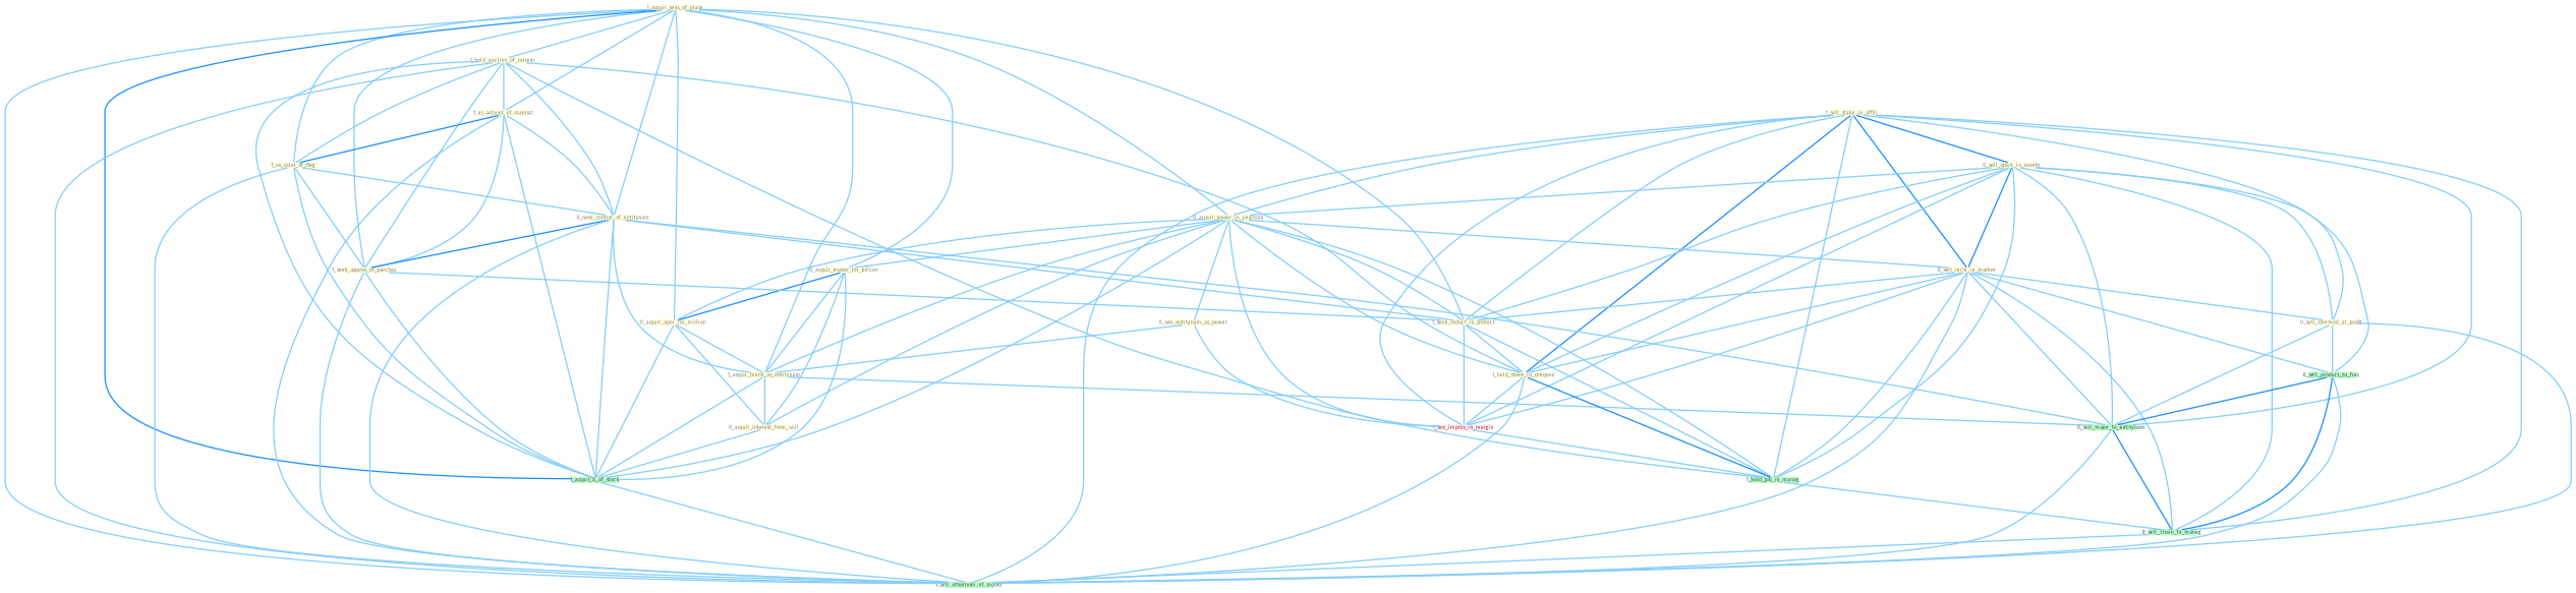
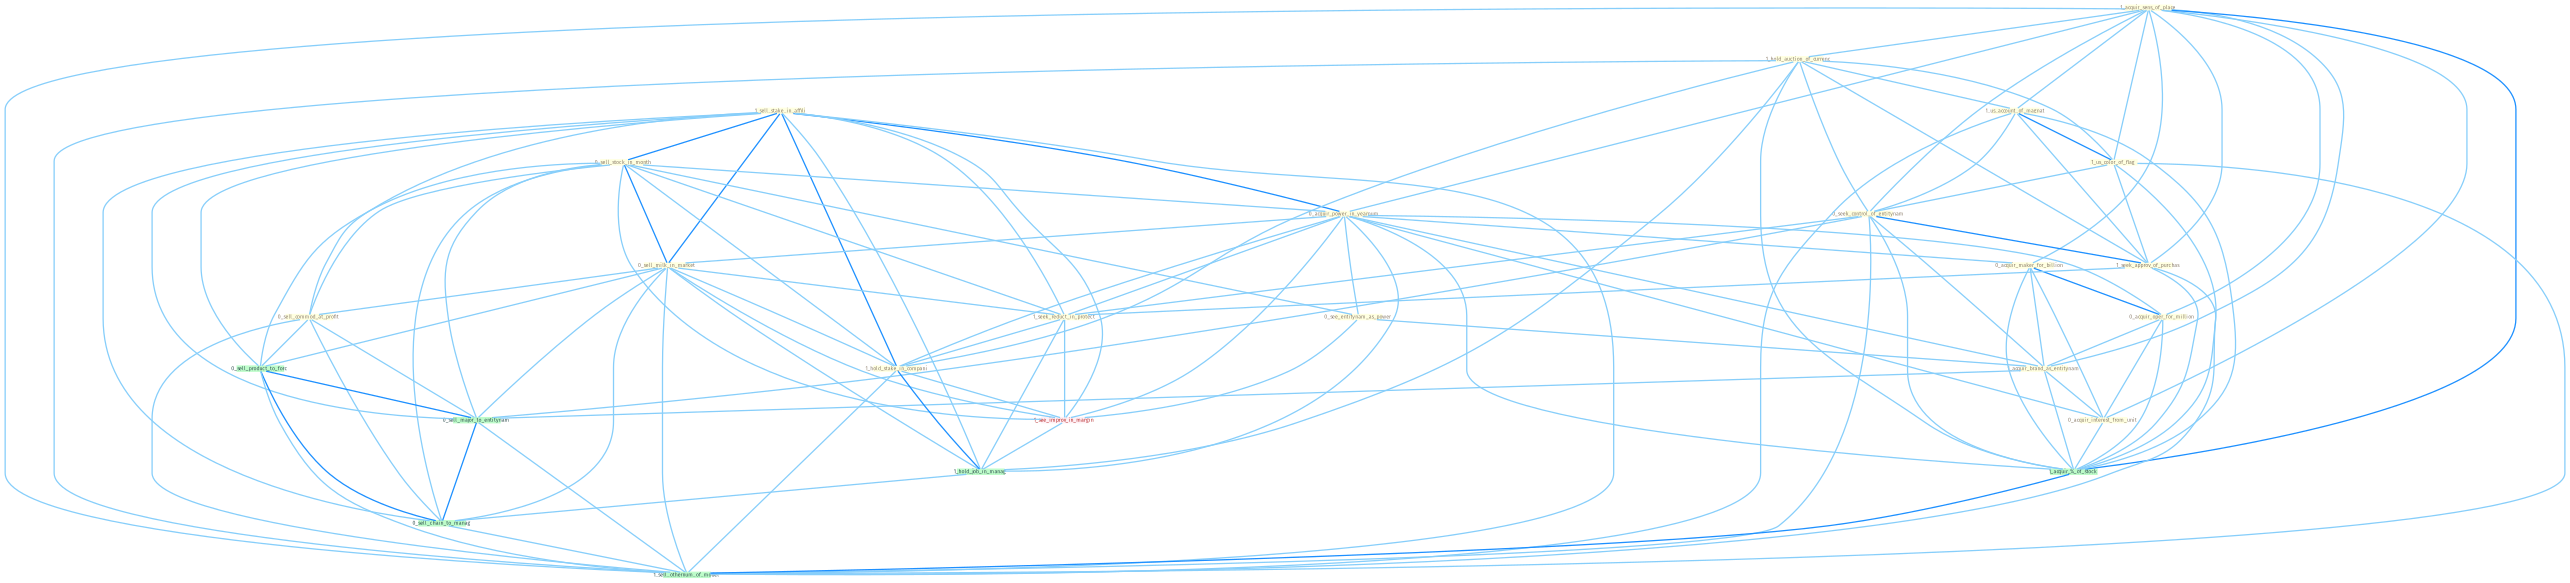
  graph {
    fontname="Fira Sans"
    node [color="#ffffe0" fixedsize=true fontcolor="#8b7d6b" fontname="Fira Sans" fontsize=4 shape=polygon style=filled]
    edge [color="#87cefa" fontname="Fira Sans" w=1]
    "1_sell_stake_in_affili " [height=.06 width=.5]
    "1_acquir_sens_of_place " [height=.06 width=.5]
    "0_sell_stock_in_month " [height=.06 width=.5]
    n4 [height=.06 label="0_acquir_power_in_yearnum" width=.5]
    "1_hold_auction_of_currenc " [height=.06 width=.5]
    "0_acquir_maker_for_billion " [height=.06 width=.5]
    "1_us_account_of_magnat " [height=.06 width=.5]
    "1_us_color_of_flag " [height=.06 width=.5]
    "0_seek_control_of_entitynam " [height=.06 width=.5]
    "0_acquir_oper_for_million " [height=.06 width=.5]
    "0_sell_milk_in_market " [height=.06 width=.5]
    "1_seek_approv_of_purchas " [height=.06 width=.5]
    "1_seek_reduct_in_protect " [height=.06 width=.5]
    "0_see_entitynam_as_power " [height=.06 width=.5]
    "1_acquir_brand_as_entitynam " [height=.06 width=.5]
    "1_hold_stake_in_compani " [height=.06 width=.5]
    "0_acquir_interest_from_unit " [height=.06 width=.5]
    "0_sell_commod_at_profit " [height=.06 width=.5]
    "1_see_improv_in_margin " [color="#fff0f5" fontcolor="#b22222" height=.06 width=.5]
    "1_hold_job_in_manag " [color="#BDFCC9" fontcolor="#2f4f4f" height=.06 width=.5]
    "0_sell_product_to_forc " [color="#BDFCC9" fontcolor="#2f4f4f" height=.06 width=.5]
    "0_sell_major_to_entitynam " [color="#BDFCC9" fontcolor="#2f4f4f" height=.06 width=.5]
    "0_sell_chain_to_manag " [color="#BDFCC9" fontcolor="#2f4f4f" height=.06 width=.5]
    "1_sell_othernum_of_model " [color="#BDFCC9" fontcolor="#2f4f4f" height=.06 width=.5]
    "1_acquir_%_of_stock " [color="#BDFCC9" fontcolor="#2f4f4f" height=.06 width=.5]
    subgraph sub_1 {
      "1_sell_stake_in_affili "
      "1_acquir_sens_of_place "
      "0_sell_stock_in_month "
      n4
      "1_hold_auction_of_currenc "
      "0_acquir_maker_for_billion "
      "1_us_account_of_magnat "
      "1_us_color_of_flag "
      "0_seek_control_of_entitynam "
      "0_acquir_oper_for_million "
      "0_sell_milk_in_market "
      "1_seek_approv_of_purchas "
      "1_seek_reduct_in_protect "
      "0_see_entitynam_as_power "
      "1_acquir_brand_as_entitynam "
      "1_hold_stake_in_compani "
      "0_acquir_interest_from_unit "
      "0_sell_commod_at_profit "
    }
    subgraph sub_2 {
      "1_see_improv_in_margin "
    }
    "1_sell_stake_in_affili " -- "0_sell_stock_in_month " [color="#1e90ff" w=2]
-   "1_sell_stake_in_affili " -- n4
+   "1_sell_stake_in_affili " -- n4 [color="#1e90ff"]
    "1_sell_stake_in_affili " -- "0_sell_milk_in_market " [color="#1e90ff" w=2]
    "1_sell_stake_in_affili " -- "1_seek_reduct_in_protect "
    "1_sell_stake_in_affili " -- "1_hold_stake_in_compani " [color="#1e90ff" w=2]
    "1_sell_stake_in_affili " -- "0_sell_commod_at_profit "
    "1_sell_stake_in_affili " -- "1_see_improv_in_margin "
    "1_sell_stake_in_affili " -- "1_hold_job_in_manag "
+   "1_sell_stake_in_affili " -- "0_sell_product_to_forc "
    "1_sell_stake_in_affili " -- "0_sell_major_to_entitynam "
    "1_sell_stake_in_affili " -- "0_sell_chain_to_manag "
    "1_sell_stake_in_affili " -- "1_sell_othernum_of_model "
    "1_acquir_sens_of_place " -- n4
    "1_acquir_sens_of_place " -- "1_hold_auction_of_currenc "
    "1_acquir_sens_of_place " -- "0_acquir_maker_for_billion "
    "1_acquir_sens_of_place " -- "1_us_account_of_magnat "
    "1_acquir_sens_of_place " -- "1_us_color_of_flag "
    "1_acquir_sens_of_place " -- "0_seek_control_of_entitynam "
    "1_acquir_sens_of_place " -- "0_acquir_oper_for_million "
    "1_acquir_sens_of_place " -- "1_seek_approv_of_purchas "
    "1_acquir_sens_of_place " -- "1_acquir_brand_as_entitynam "
-   "1_acquir_sens_of_place " -- "1_seek_reduct_in_protect "
+   "1_acquir_sens_of_place " -- "0_acquir_interest_from_unit "
    "1_acquir_sens_of_place " -- "1_sell_othernum_of_model "
    "1_acquir_sens_of_place " -- "1_acquir_%_of_stock " [color="#1e90ff" w=2]
    "0_sell_stock_in_month " -- n4
    "0_sell_stock_in_month " -- "0_sell_milk_in_market " [color="#1e90ff" w=2]
    "0_sell_stock_in_month " -- "1_seek_reduct_in_protect "
    "0_sell_stock_in_month " -- "1_hold_stake_in_compani "
    "0_sell_stock_in_month " -- "0_sell_commod_at_profit "
    "0_sell_stock_in_month " -- "1_see_improv_in_margin "
-   "0_sell_stock_in_month " -- "1_hold_job_in_manag "
+   "0_sell_stock_in_month " -- "0_see_entitynam_as_power "
    "0_sell_stock_in_month " -- "0_sell_product_to_forc "
    "0_sell_stock_in_month " -- "0_sell_major_to_entitynam "
    "0_sell_stock_in_month " -- "0_sell_chain_to_manag "
    n4 -- "0_acquir_maker_for_billion "
    n4 -- "0_acquir_oper_for_million "
    n4 -- "0_sell_milk_in_market "
    n4 -- "1_seek_reduct_in_protect "
    n4 -- "0_see_entitynam_as_power "
    n4 -- "1_acquir_brand_as_entitynam "
    n4 -- "1_hold_stake_in_compani "
    n4 -- "0_acquir_interest_from_unit "
    n4 -- "1_see_improv_in_margin "
    n4 -- "1_hold_job_in_manag "
    n4 -- "1_acquir_%_of_stock "
    "1_hold_auction_of_currenc " -- "1_us_account_of_magnat "
    "1_hold_auction_of_currenc " -- "1_us_color_of_flag "
    "1_hold_auction_of_currenc " -- "0_seek_control_of_entitynam "
    "1_hold_auction_of_currenc " -- "1_seek_approv_of_purchas "
    "1_hold_auction_of_currenc " -- "1_hold_stake_in_compani "
    "1_hold_auction_of_currenc " -- "1_hold_job_in_manag "
    "1_hold_auction_of_currenc " -- "1_sell_othernum_of_model "
    "1_hold_auction_of_currenc " -- "1_acquir_%_of_stock "
    "0_acquir_maker_for_billion " -- "0_acquir_oper_for_million " [color="#1e90ff" w=2]
    "0_acquir_maker_for_billion " -- "1_acquir_brand_as_entitynam "
    "0_acquir_maker_for_billion " -- "0_acquir_interest_from_unit "
    "0_acquir_maker_for_billion " -- "1_acquir_%_of_stock "
    "1_us_account_of_magnat " -- "1_us_color_of_flag " [color="#1e90ff" w=2]
    "1_us_account_of_magnat " -- "0_seek_control_of_entitynam "
    "1_us_account_of_magnat " -- "1_seek_approv_of_purchas "
    "1_us_account_of_magnat " -- "1_sell_othernum_of_model "
    "1_us_account_of_magnat " -- "1_acquir_%_of_stock "
    "1_us_color_of_flag " -- "0_seek_control_of_entitynam "
    "1_us_color_of_flag " -- "1_seek_approv_of_purchas "
    "1_us_color_of_flag " -- "1_sell_othernum_of_model "
    "1_us_color_of_flag " -- "1_acquir_%_of_stock "
    "0_seek_control_of_entitynam " -- "1_seek_approv_of_purchas " [color="#1e90ff" w=2]
    "0_seek_control_of_entitynam " -- "1_seek_reduct_in_protect "
    "0_seek_control_of_entitynam " -- "1_acquir_brand_as_entitynam "
    "0_seek_control_of_entitynam " -- "0_sell_major_to_entitynam "
    "0_seek_control_of_entitynam " -- "1_sell_othernum_of_model "
    "0_seek_control_of_entitynam " -- "1_acquir_%_of_stock "
    "0_acquir_oper_for_million " -- "1_acquir_brand_as_entitynam "
    "0_acquir_oper_for_million " -- "0_acquir_interest_from_unit "
    "0_acquir_oper_for_million " -- "1_acquir_%_of_stock "
    "0_sell_milk_in_market " -- "1_seek_reduct_in_protect "
    "0_sell_milk_in_market " -- "1_hold_stake_in_compani "
    "0_sell_milk_in_market " -- "0_sell_commod_at_profit "
    "0_sell_milk_in_market " -- "1_see_improv_in_margin "
    "0_sell_milk_in_market " -- "1_hold_job_in_manag "
    "0_sell_milk_in_market " -- "0_sell_product_to_forc "
    "0_sell_milk_in_market " -- "0_sell_major_to_entitynam "
    "0_sell_milk_in_market " -- "0_sell_chain_to_manag "
    "0_sell_milk_in_market " -- "1_sell_othernum_of_model "
    "1_seek_approv_of_purchas " -- "1_seek_reduct_in_protect "
    "1_seek_approv_of_purchas " -- "1_sell_othernum_of_model "
    "1_seek_approv_of_purchas " -- "1_acquir_%_of_stock "
    "1_seek_reduct_in_protect " -- "1_hold_stake_in_compani "
    "1_seek_reduct_in_protect " -- "1_see_improv_in_margin "
    "1_seek_reduct_in_protect " -- "1_hold_job_in_manag "
    "0_see_entitynam_as_power " -- "1_acquir_brand_as_entitynam "
    "0_see_entitynam_as_power " -- "1_see_improv_in_margin "
    "1_acquir_brand_as_entitynam " -- "0_acquir_interest_from_unit "
    "1_acquir_brand_as_entitynam " -- "0_sell_major_to_entitynam "
    "1_acquir_brand_as_entitynam " -- "1_acquir_%_of_stock "
    "1_hold_stake_in_compani " -- "1_see_improv_in_margin "
    "1_hold_stake_in_compani " -- "1_hold_job_in_manag " [color="#1e90ff" w=2]
    "1_hold_stake_in_compani " -- "1_sell_othernum_of_model "
    "0_acquir_interest_from_unit " -- "1_acquir_%_of_stock "
    "0_sell_commod_at_profit " -- "0_sell_product_to_forc "
    "0_sell_commod_at_profit " -- "0_sell_major_to_entitynam "
+   "0_sell_commod_at_profit " -- "0_sell_chain_to_manag "
    "0_sell_commod_at_profit " -- "1_sell_othernum_of_model "
    "1_see_improv_in_margin " -- "1_hold_job_in_manag "
    "1_hold_job_in_manag " -- "0_sell_chain_to_manag "
    "0_sell_product_to_forc " -- "0_sell_major_to_entitynam " [color="#1e90ff" w=2]
    "0_sell_product_to_forc " -- "0_sell_chain_to_manag " [color="#1e90ff" w=2]
    "0_sell_product_to_forc " -- "1_sell_othernum_of_model "
    "0_sell_major_to_entitynam " -- "0_sell_chain_to_manag " [color="#1e90ff" w=2]
    "0_sell_major_to_entitynam " -- "1_sell_othernum_of_model "
    "0_sell_chain_to_manag " -- "1_sell_othernum_of_model "
-   "1_acquir_%_of_stock " -- "1_sell_othernum_of_model "
+   "1_acquir_%_of_stock " -- "1_sell_othernum_of_model " [color="#1e90ff"]
  }
